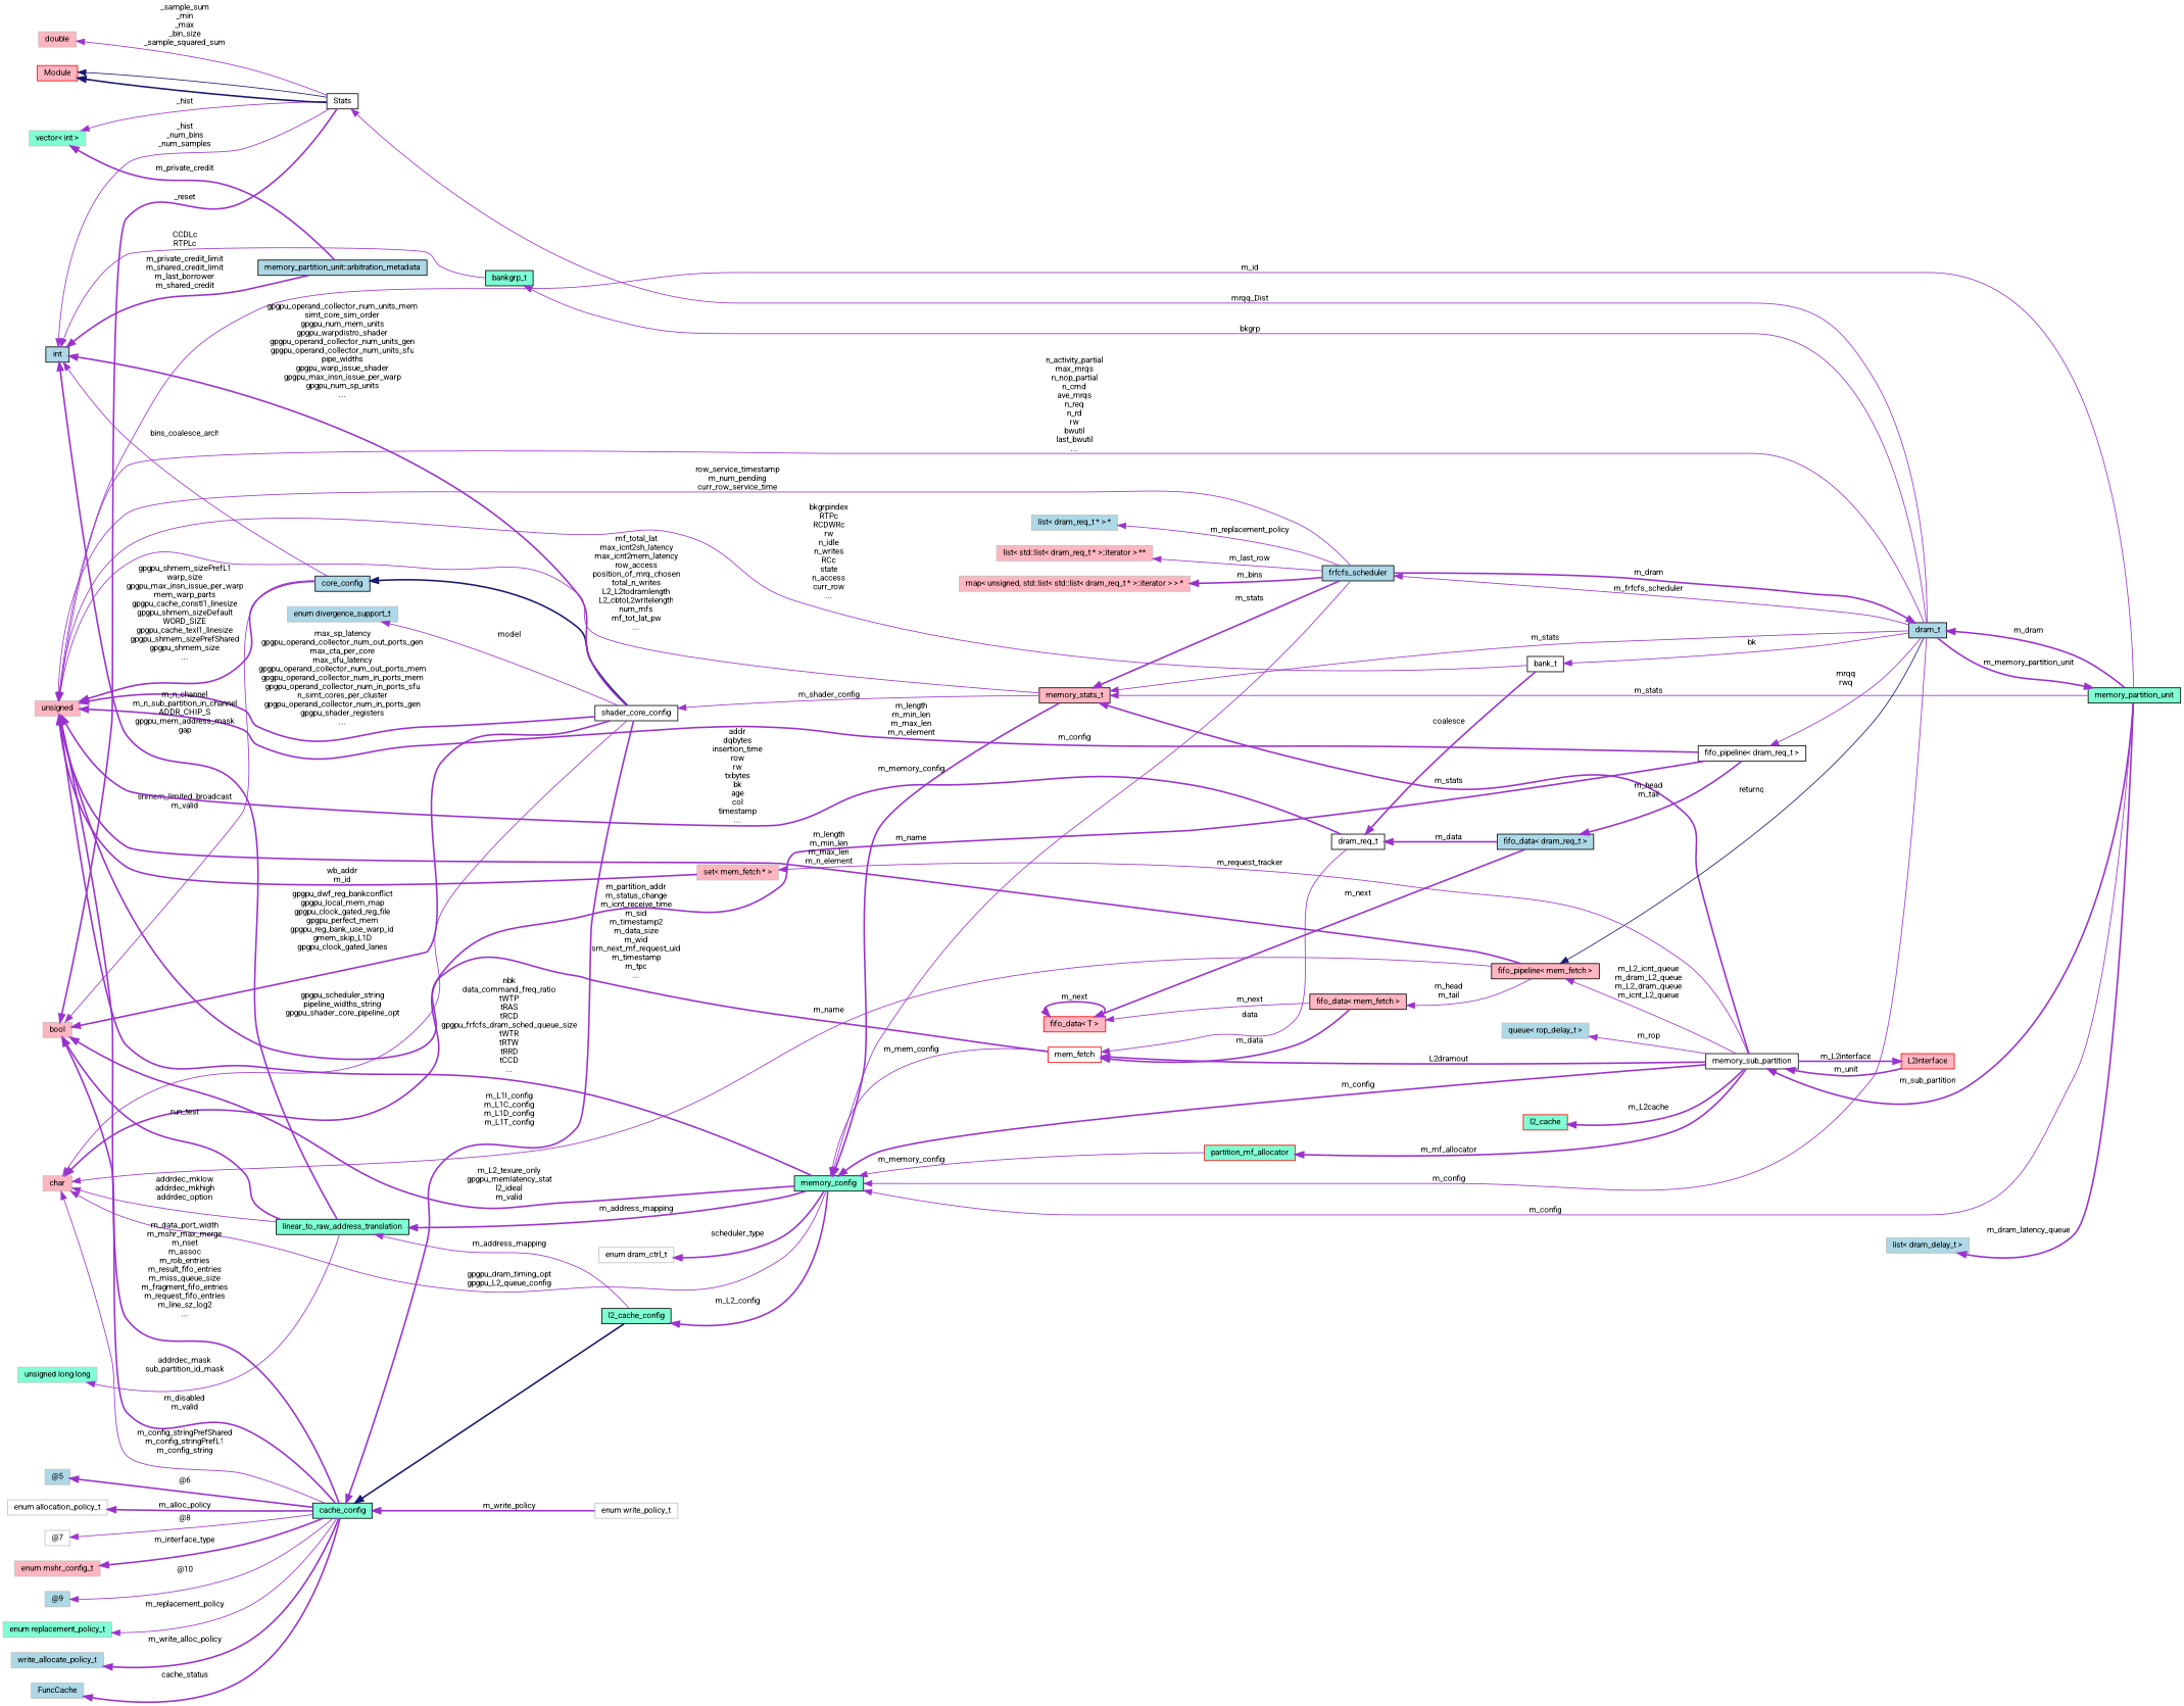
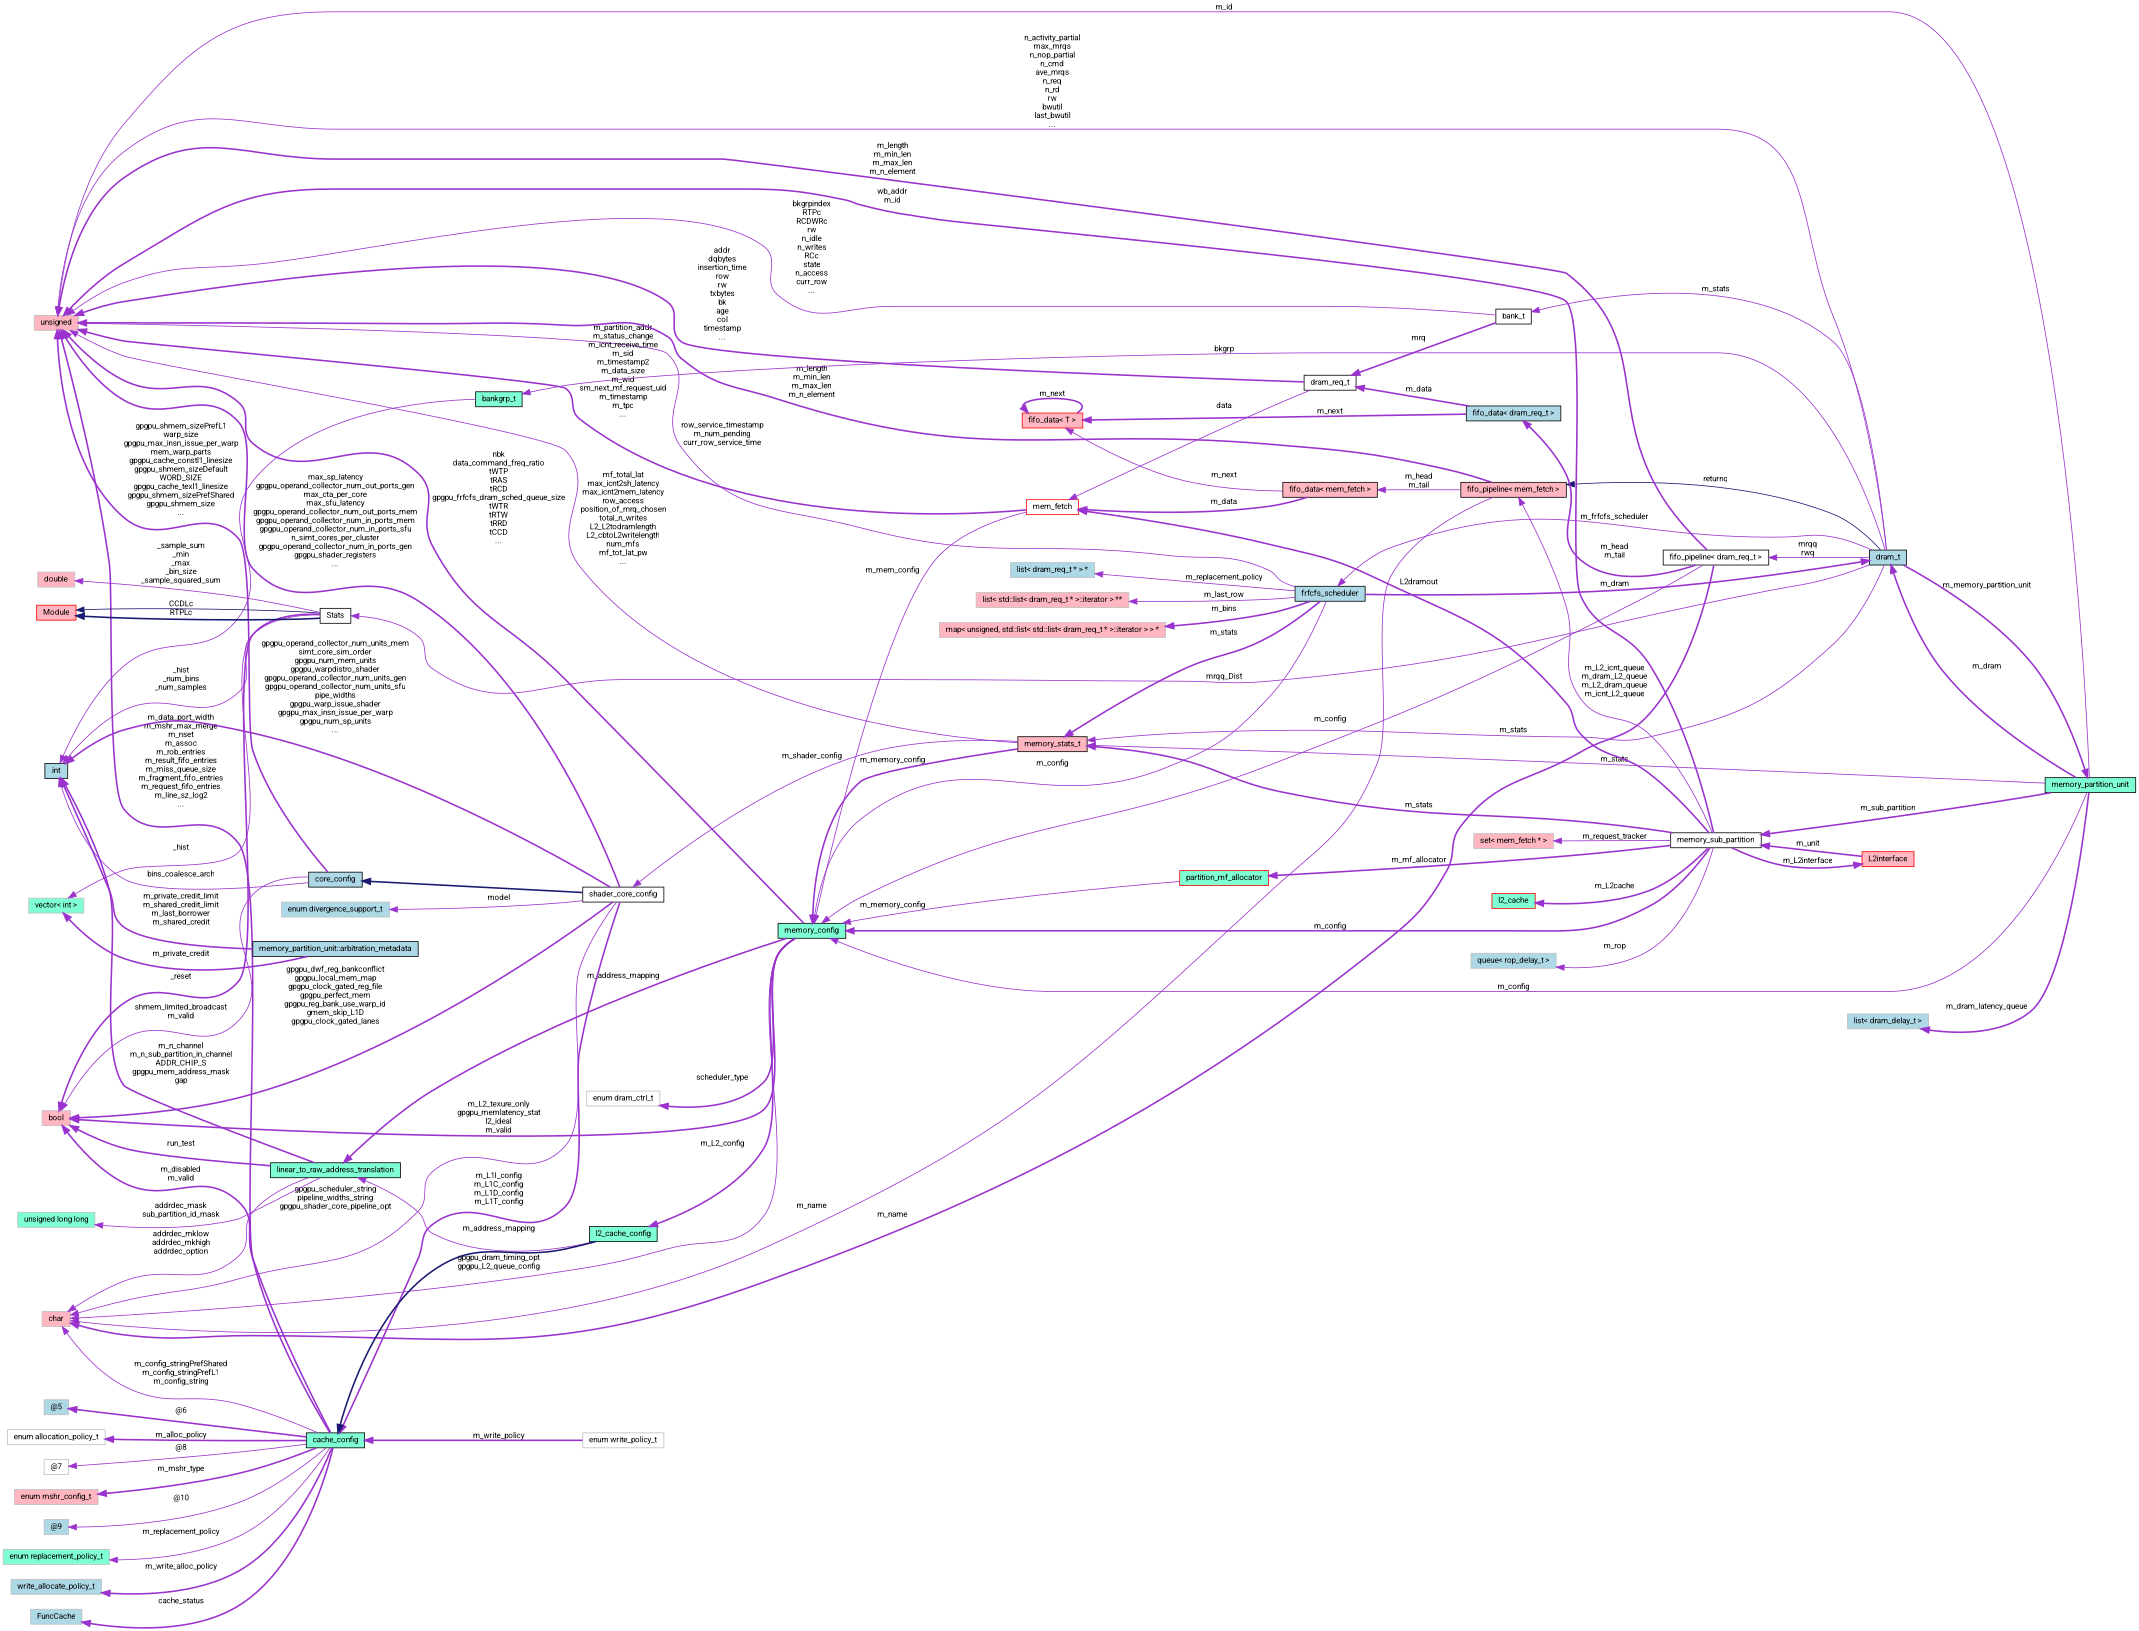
  digraph {
    fontname=Roboto
    rankdir=LR
    node [color=grey75 fillcolor=lightblue fontname=Roboto fontsize=10 shape=record style=filled]
    edge [color=darkorchid3 dir=back fontname=Roboto fontsize=10 labelfontname=FreeSans labelfontsize=10 style=bold]
    n1 [color=black fontcolor=black height=0.2 label=frfcfs_scheduler width=0.4]
    n2 [color=black height=0.2 label=dram_t width=0.4]
    n3 [color=black fillcolor=aquamarine height=0.2 label=memory_partition_unit width=0.4]
    n4 [fillcolor=lightpink height=0.2 label="map\< unsigned, std::list\< std::list\< dram_req_t * \>::iterator \> \> *" width=0.4]
    n5 [height=0.2 label="list\< dram_req_t * \> *" width=0.4]
    n6 [color=black fillcolor=aquamarine height=0.2 label=memory_config width=0.4]
    n7 [color=black fillcolor=lightpink height=0.2 label=memory_stats_t width=0.4]
    n8 [color=red fillcolor=white height=0.2 label=mem_fetch width=0.4]
    n9 [color=black fillcolor=white height=0.2 label=memory_sub_partition width=0.4]
    n10 [color=red fillcolor=aquamarine height=0.2 label=partition_mf_allocator width=0.4]
    n11 [color=black fillcolor=white height=0.2 label=dram_req_t width=0.4]
    n12 [color=black fillcolor=lightpink height=0.2 label="fifo_data\< mem_fetch \>" width=0.4]
    n13 [color=red fillcolor=lightpink height=0.2 label=L2interface width=0.4]
    n14 [fillcolor=white height=0.2 label="enum dram_ctrl_t" width=0.4]
    n15 [fillcolor=lightpink height=0.2 label=char width=0.4]
    n16 [color=black fillcolor=aquamarine height=0.2 label=linear_to_raw_address_translation width=0.4]
    n17 [color=black fillcolor=aquamarine height=0.2 label=cache_config width=0.4]
    n18 [color=black fillcolor=white height=0.2 label=shader_core_config width=0.4]
    n19 [color=black fillcolor=white height=0.2 label="fifo_pipeline\< dram_req_t \>" width=0.4]
    n20 [color=black fillcolor=lightpink height=0.2 label="fifo_pipeline\< mem_fetch \>" width=0.4]
    n21 [color=black fillcolor=aquamarine height=0.2 label=l2_cache_config width=0.4]
    n22 [fillcolor=white height=0.2 label="enum write_policy_t" width=0.4]
    n23 [fillcolor=lightpink height=0.2 label=bool width=0.4]
    n24 [color=black height=0.2 label=core_config width=0.4]
    n25 [color=black fillcolor=white height=0.2 label=Stats width=0.4]
    n26 [fillcolor=lightpink height=0.2 label=unsigned width=0.4]
    n27 [color=black fillcolor=white height=0.2 label=bank_t width=0.4]
    n28 [color=black height=0.2 label="fifo_data\< dram_req_t \>" width=0.4]
    n29 [fillcolor=aquamarine height=0.2 label="unsigned long long" width=0.4]
    n30 [color=black height=0.2 label=int width=0.4]
    n31 [color=black fillcolor=aquamarine height=0.2 label=bankgrp_t width=0.4]
    n32 [color=black height=0.2 label="memory_partition_unit::arbitration_metadata" width=0.4]
    n33 [height=0.2 label=write_allocate_policy_t width=0.4]
    n34 [height=0.2 label=FuncCache width=0.4]
    n35 [height=0.2 label="@5" width=0.4]
    n36 [fillcolor=white height=0.2 label="enum allocation_policy_t" width=0.4]
    n37 [fillcolor=white height=0.2 label="@7" width=0.4]
    n38 [fillcolor=lightpink height=0.2 label="enum mshr_config_t" width=0.4]
    n39 [height=0.2 label="@9" width=0.4]
    n40 [fillcolor=aquamarine height=0.2 label="enum replacement_policy_t" width=0.4]
    n41 [height=0.2 label="enum divergence_support_t" width=0.4]
    n42 [color=red fillcolor=lightpink height=0.2 label="fifo_data\< T \>" width=0.4]
    n43 [fillcolor=aquamarine height=0.2 label="vector\< int \>" width=0.4]
    n44 [height=0.2 label="list\< dram_delay_t \>" width=0.4]
    n45 [color=red fillcolor=aquamarine height=0.2 label=l2_cache width=0.4]
    n46 [height=0.2 label="queue\< rop_delay_t \>" width=0.4]
    n47 [fillcolor=lightpink height=0.2 label="set\< mem_fetch * \>" width=0.4]
    n48 [color=red fillcolor=lightpink height=0.2 label=Module width=0.4]
    n49 [fillcolor=lightpink height=0.2 label=double width=0.4]
    n50 [fillcolor=lightpink height=0.2 label="list\< std::list\< dram_req_t * \>::iterator \> **" width=0.4]
    n1 -> n2 [label=m_frfcfs_scheduler style=solid]
    n2 -> n1 [label=m_dram]
    n2 -> n3 [label=m_dram]
    n3 -> n2 [label=m_memory_partition_unit]
    n4 -> n1 [label=m_bins]
    n5 -> n1 [label=m_replacement_policy style=solid]
    n6 -> n1 [label=m_config style=solid]
-   n6 -> n2 [label=m_config style=solid]
+   n6 -> n19 [label=m_config style=solid]
    n6 -> n3 [label=m_config style=solid]
    n6 -> n7 [label=m_memory_config]
    n6 -> n8 [label=m_mem_config style=solid]
    n6 -> n9 [label=m_config]
    n6 -> n10 [label=m_memory_config style=solid]
    n7 -> n1 [label=m_stats]
    n7 -> n2 [label=m_stats style=solid]
    n7 -> n3 [label=m_stats style=solid]
    n7 -> n9 [label=m_stats]
    n8 -> n9 [label=L2dramout]
    n8 -> n11 [label=data style=solid]
    n8 -> n12 [label=m_data]
    n9 -> n3 [label=m_sub_partition]
    n9 -> n13 [label=m_unit]
    n10 -> n9 [label=m_mf_allocator]
-   n11 -> n27 [label=coalesce]
+   n11 -> n27 [label=mrq]
    n11 -> n28 [label=m_data]
    n12 -> n20 [label="m_head\nm_tail" style=solid]
    n13 -> n9 [label=m_L2interface]
    n14 -> n6 [label=scheduler_type]
    n15 -> n6 [label="gpgpu_dram_timing_opt\ngpgpu_L2_queue_config" style=solid]
    n15 -> n16 [label="addrdec_mklow\naddrdec_mkhigh\naddrdec_option" style=solid]
    n15 -> n17 [label="m_config_stringPrefShared\nm_config_stringPrefL1\nm_config_string" style=solid]
    n15 -> n18 [label="gpgpu_scheduler_string\npipeline_widths_string\ngpgpu_shader_core_pipeline_opt" style=solid]
    n15 -> n19 [label=m_name]
    n15 -> n20 [label=m_name style=solid]
    n16 -> n6 [label=m_address_mapping]
    n16 -> n21 [label=m_address_mapping style=solid]
    n17 -> n18 [label="m_L1I_config\nm_L1C_config\nm_L1D_config\nm_L1T_config"]
    n17 -> n21 [color=midnightblue]
    n17 -> n22 [label=m_write_policy]
    n18 -> n7 [label=m_shader_config style=solid]
    n19 -> n2 [label="mrqq\nrwq" style=solid]
    n20 -> n2 [color=midnightblue label=returnq style=solid]
    n20 -> n9 [label="m_L2_icnt_queue\nm_dram_L2_queue\nm_L2_dram_queue\nm_icnt_L2_queue" style=solid]
    n21 -> n6 [label=m_L2_config]
    n23 -> n6 [label="m_L2_texure_only\ngpgpu_memlatency_stat\nl2_ideal\nm_valid"]
    n23 -> n16 [label=run_test]
    n23 -> n17 [label="m_disabled\nm_valid"]
    n23 -> n18 [label="gpgpu_dwf_reg_bankconflict\ngpgpu_local_mem_map\ngpgpu_clock_gated_reg_file\ngpgpu_perfect_mem\ngpgpu_reg_bank_use_warp_id\ngmem_skip_L1D\ngpgpu_clock_gated_lanes"]
    n23 -> n24 [label="shmem_limited_broadcast\nm_valid" style=solid]
    n23 -> n25 [label=_reset]
    n24 -> n18 [color=midnightblue]
    n25 -> n2 [label=mrqq_Dist style=solid]
    n26 -> n1 [label="row_service_timestamp\nm_num_pending\ncurr_row_service_time" style=solid]
    n26 -> n2 [label="n_activity_partial\nmax_mrqs\nn_nop_partial\nn_cmd\nave_mrqs\nn_req\nn_rd\nrw\nbwutil\nlast_bwutil\n..." style=solid]
    n26 -> n3 [label=m_id style=solid]
    n26 -> n6 [label="nbk\ndata_command_freq_ratio\ntWTP\ntRAS\ntRCD\ngpgpu_frfcfs_dram_sched_queue_size\ntWTR\ntRTW\ntRRD\ntCCD\n..."]
    n26 -> n7 [label="mf_total_lat\nmax_icnt2sh_latency\nmax_icnt2mem_latency\nrow_access\nposition_of_mrq_chosen\ntotal_n_writes\nL2_L2todramlength\nL2_cbtoL2writelength\nnum_mfs\nmf_tot_lat_pw\n..." style=solid]
    n26 -> n8 [label="m_partition_addr\nm_status_change\nm_icnt_receive_time\nm_sid\nm_timestamp2\nm_data_size\nm_wid\nsm_next_mf_request_uid\nm_timestamp\nm_tpc\n..."]
-   n26 -> n47 [label="wb_addr\nm_id"]
+   n26 -> n9 [label="wb_addr\nm_id"]
    n26 -> n11 [label="addr\ndqbytes\ninsertion_time\nrow\nrw\ntxbytes\nbk\nage\ncol\ntimestamp\n..."]
    n26 -> n17 [label="m_data_port_width\nm_mshr_max_merge\nm_nset\nm_assoc\nm_rob_entries\nm_result_fifo_entries\nm_miss_queue_size\nm_fragment_fifo_entries\nm_request_fifo_entries\nm_line_sz_log2\n..."]
    n26 -> n18 [label="max_sp_latency\ngpgpu_operand_collector_num_out_ports_gen\nmax_cta_per_core\nmax_sfu_latency\ngpgpu_operand_collector_num_out_ports_mem\ngpgpu_operand_collector_num_in_ports_mem\ngpgpu_operand_collector_num_in_ports_sfu\nn_simt_cores_per_cluster\ngpgpu_operand_collector_num_in_ports_gen\ngpgpu_shader_registers\n..."]
    n26 -> n19 [label="m_length\nm_min_len\nm_max_len\nm_n_element"]
    n26 -> n20 [label="m_length\nm_min_len\nm_max_len\nm_n_element"]
    n26 -> n24 [label="gpgpu_shmem_sizePrefL1\nwarp_size\ngpgpu_max_insn_issue_per_warp\nmem_warp_parts\ngpgpu_cache_constl1_linesize\ngpgpu_shmem_sizeDefault\nWORD_SIZE\ngpgpu_cache_texl1_linesize\ngpgpu_shmem_sizePrefShared\ngpgpu_shmem_size\n..."]
    n26 -> n27 [label="bkgrpindex\nRTPc\nRCDWRc\nrw\nn_idle\nn_writes\nRCc\nstate\nn_access\ncurr_row\n..." style=solid]
-   n27 -> n2 [label=bk style=solid]
+   n27 -> n2 [label=m_stats style=solid]
    n28 -> n19 [label="m_head\nm_tail"]
    n29 -> n16 [label="addrdec_mask\nsub_partition_id_mask" style=solid]
    n30 -> n16 [label="m_n_channel\nm_n_sub_partition_in_channel\nADDR_CHIP_S\ngpgpu_mem_address_mask\ngap"]
    n30 -> n18 [label="gpgpu_operand_collector_num_units_mem\nsimt_core_sim_order\ngpgpu_num_mem_units\ngpgpu_warpdistro_shader\ngpgpu_operand_collector_num_units_gen\ngpgpu_operand_collector_num_units_sfu\npipe_widths\ngpgpu_warp_issue_shader\ngpgpu_max_insn_issue_per_warp\ngpgpu_num_sp_units\n..."]
    n30 -> n24 [label=bins_coalesce_arch style=solid]
    n30 -> n25 [label="_hist\n_num_bins\n_num_samples" style=solid]
    n30 -> n31 [label="CCDLc\nRTPLc" style=solid]
    n30 -> n32 [label="m_private_credit_limit\nm_shared_credit_limit\nm_last_borrower\nm_shared_credit"]
    n31 -> n2 [label=bkgrp style=solid]
    n33 -> n17 [label=m_write_alloc_policy]
    n34 -> n17 [label=cache_status]
    n35 -> n17 [label="@6"]
    n36 -> n17 [label=m_alloc_policy]
    n37 -> n17 [label="@8" style=solid]
-   n38 -> n17 [label=m_interface_type]
+   n38 -> n17 [label=m_mshr_type]
    n39 -> n17 [label="@10" style=solid]
    n40 -> n17 [label=m_replacement_policy style=solid]
    n41 -> n18 [label=model style=solid]
    n42 -> n12 [label=m_next style=solid]
    n42 -> n28 [label=m_next]
    n42 -> n42 [label=m_next]
    n43 -> n25 [label=_hist style=solid]
    n43 -> n32 [label=m_private_credit]
    n44 -> n3 [label=m_dram_latency_queue]
    n45 -> n9 [label=m_L2cache]
    n46 -> n9 [label=m_rop style=solid]
    n47 -> n9 [label=m_request_tracker style=solid]
    n48 -> n25 [color=midnightblue]
    n48 -> n25 [color=midnightblue style=solid]
    n49 -> n25 [label="_sample_sum\n_min\n_max\n_bin_size\n_sample_squared_sum" style=solid]
    n50 -> n1 [label=m_last_row style=solid]
  }
